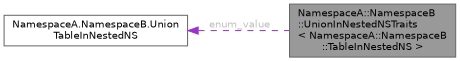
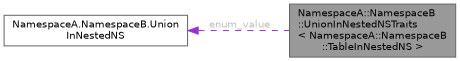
  digraph {
    rankdir=LR
    node [color=gray40 fontname=Helvetica fontsize=10 shape=box style=filled]
    n1 [fillcolor=grey60 fontcolor=black height=0.2 label="NamespaceA::NamespaceB\l::UnionInNestedNSTraits\l\< NamespaceA::NamespaceB\l::TableInNestedNS \>" width=0.4]
-   n2 [fillcolor=white height=0.2 label="NamespaceA.NamespaceB.Union\lTableInNestedNS" width=0.4]
+   n2 [fillcolor=white height=0.2 label="NamespaceA.NamespaceB.Union\lInNestedNS" width=0.4]
    n2 -> n1 [color=darkorchid3 dir=back fontcolor=grey fontname=Helvetica fontsize=10 label=" enum_value" labelfontname=Helvetica labelfontsize=10 style=dashed]
  }
